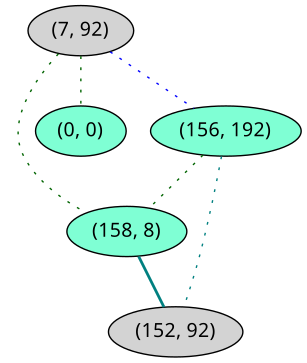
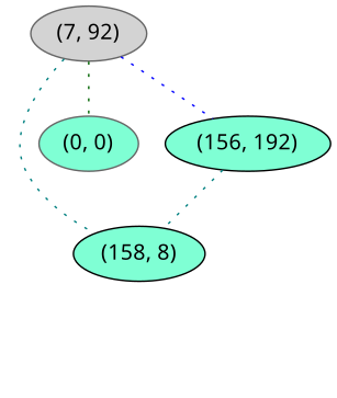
  graph {
    fontname="Noto Sans"
    node [color=black fillcolor=aquamarine fontname="Noto Sans" style=filled]
    edge [color=darkgreen fontname="Noto Sans" style=dotted weight=3]
-   "(7, 92)" [fillcolor=lightgrey]
+   "(7, 92)" [color=gray40 fillcolor=lightgrey]
    "(158, 8)"
-   "(0, 0)"
+   "(0, 0)" [color=gray40]
    "(156, 192)"
-   "(152, 92)" [fillcolor=lightgrey]
-   "(7, 92)" -- "(158, 8)"
+   "(7, 92)" -- "(158, 8)" [color=teal]
    "(7, 92)" -- "(0, 0)" [weight=4]
    "(7, 92)" -- "(156, 192)" [color=blue weight=1]
-   "(158, 8)" -- "(152, 92)" [color=teal style=bold]
-   "(156, 192)" -- "(158, 8)" [weight=1]
-   "(156, 192)" -- "(152, 92)" [color=teal]
+   "(156, 192)" -- "(158, 8)" [color=teal weight=1]
  }
